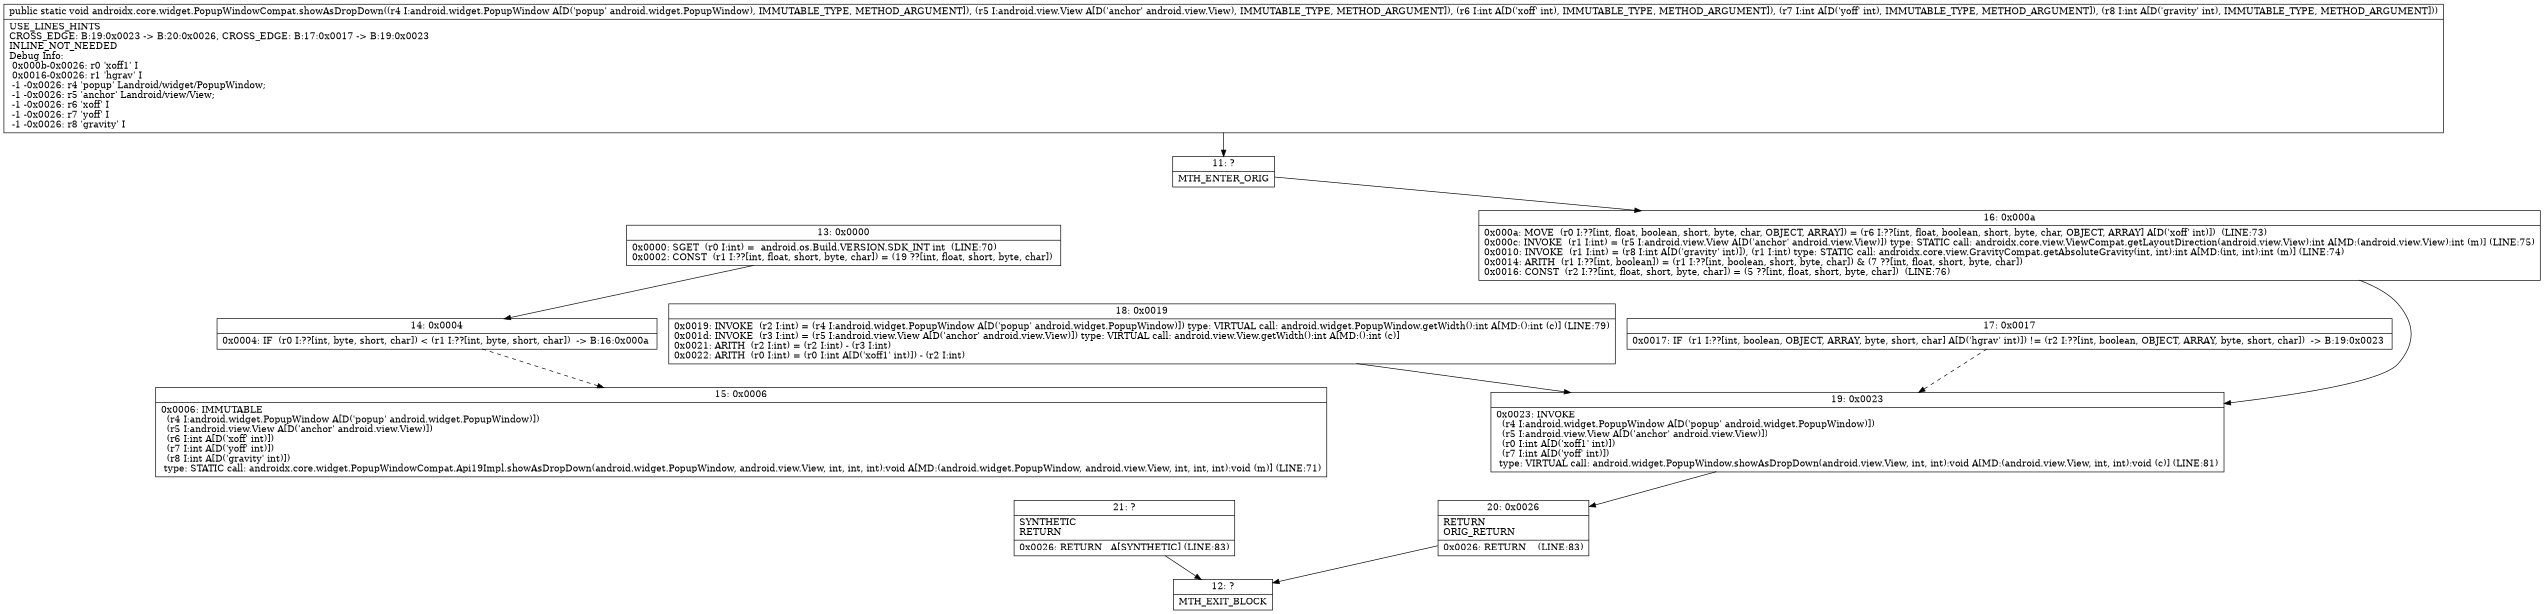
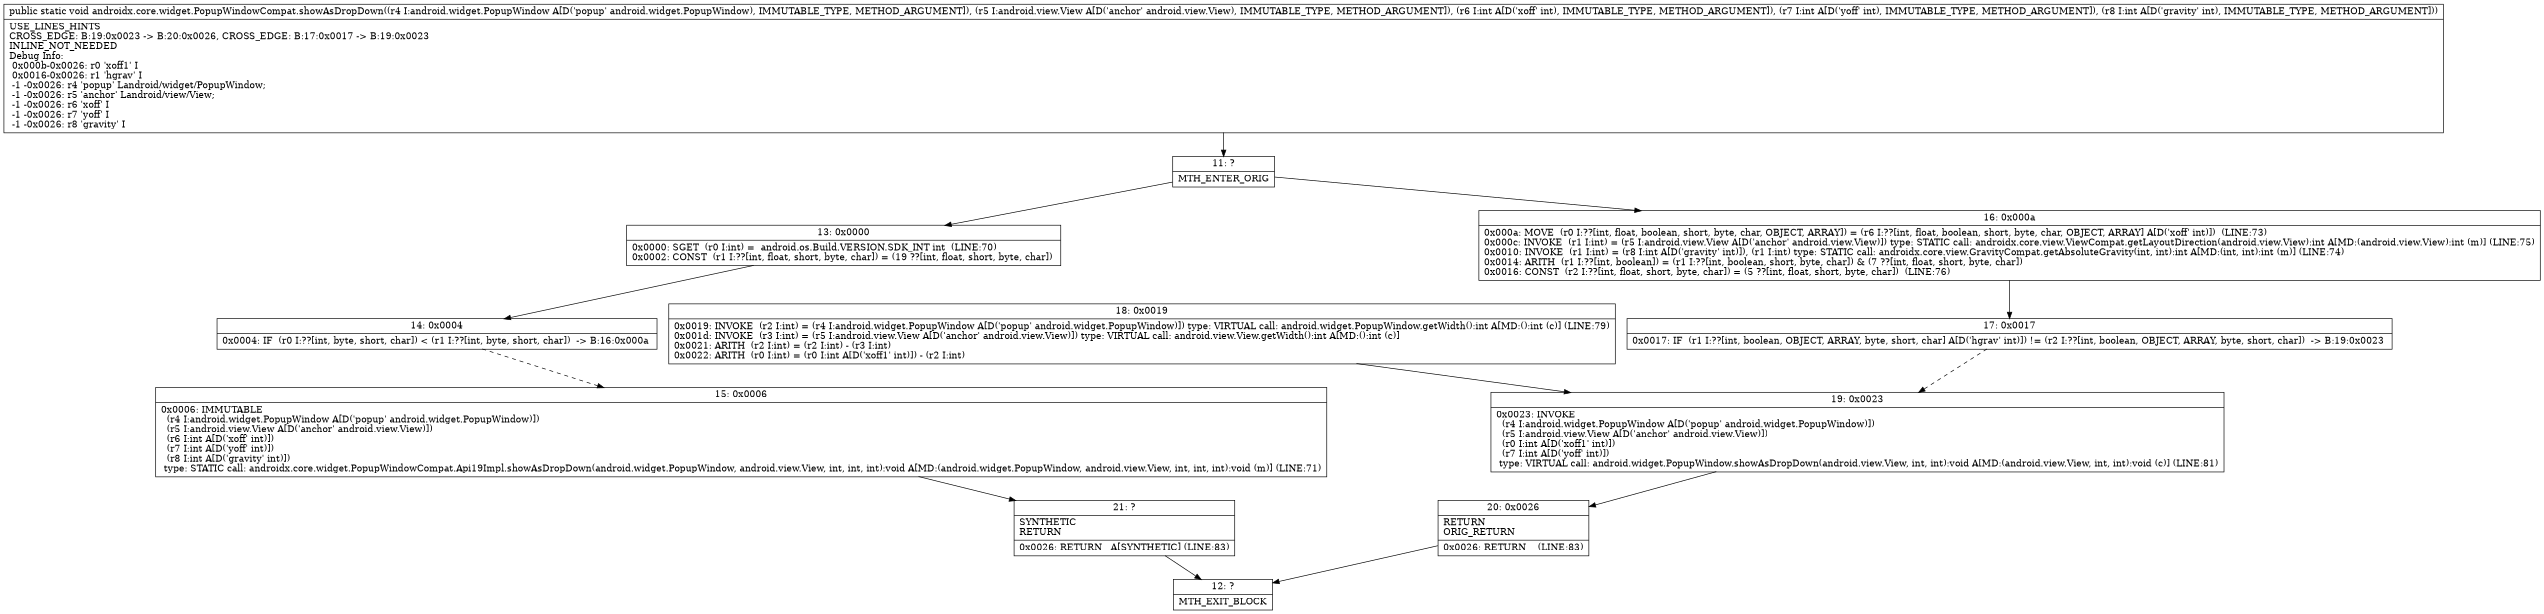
  digraph {
    node [shape=record]
    n1 [label="{11\:\ ?|MTH_ENTER_ORIG\l}"]
    n2 [label="{13\:\ 0x0000|0x0000: SGET  (r0 I:int) =  android.os.Build.VERSION.SDK_INT int  (LINE:70)\l0x0002: CONST  (r1 I:??[int, float, short, byte, char]) = (19 ??[int, float, short, byte, char]) \l}"]
    n3 [label="{16\:\ 0x000a|0x000a: MOVE  (r0 I:??[int, float, boolean, short, byte, char, OBJECT, ARRAY]) = (r6 I:??[int, float, boolean, short, byte, char, OBJECT, ARRAY] A[D('xoff' int)])  (LINE:73)\l0x000c: INVOKE  (r1 I:int) = (r5 I:android.view.View A[D('anchor' android.view.View)]) type: STATIC call: androidx.core.view.ViewCompat.getLayoutDirection(android.view.View):int A[MD:(android.view.View):int (m)] (LINE:75)\l0x0010: INVOKE  (r1 I:int) = (r8 I:int A[D('gravity' int)]), (r1 I:int) type: STATIC call: androidx.core.view.GravityCompat.getAbsoluteGravity(int, int):int A[MD:(int, int):int (m)] (LINE:74)\l0x0014: ARITH  (r1 I:??[int, boolean]) = (r1 I:??[int, boolean, short, byte, char]) & (7 ??[int, float, short, byte, char]) \l0x0016: CONST  (r2 I:??[int, float, short, byte, char]) = (5 ??[int, float, short, byte, char])  (LINE:76)\l}"]
    n4 [label="{14\:\ 0x0004|0x0004: IF  (r0 I:??[int, byte, short, char]) \< (r1 I:??[int, byte, short, char])  \-\> B:16:0x000a \l}"]
    n5 [label="{15\:\ 0x0006|0x0006: IMMUTABLE  \l  (r4 I:android.widget.PopupWindow A[D('popup' android.widget.PopupWindow)])\l  (r5 I:android.view.View A[D('anchor' android.view.View)])\l  (r6 I:int A[D('xoff' int)])\l  (r7 I:int A[D('yoff' int)])\l  (r8 I:int A[D('gravity' int)])\l type: STATIC call: androidx.core.widget.PopupWindowCompat.Api19Impl.showAsDropDown(android.widget.PopupWindow, android.view.View, int, int, int):void A[MD:(android.widget.PopupWindow, android.view.View, int, int, int):void (m)] (LINE:71)\l}"]
    n6 [label="{21\:\ ?|SYNTHETIC\lRETURN\l|0x0026: RETURN   A[SYNTHETIC] (LINE:83)\l}"]
    n7 [label="{17\:\ 0x0017|0x0017: IF  (r1 I:??[int, boolean, OBJECT, ARRAY, byte, short, char] A[D('hgrav' int)]) != (r2 I:??[int, boolean, OBJECT, ARRAY, byte, short, char])  \-\> B:19:0x0023 \l}"]
    n8 [label="{12\:\ ?|MTH_EXIT_BLOCK\l}"]
    n9 [label="{19\:\ 0x0023|0x0023: INVOKE  \l  (r4 I:android.widget.PopupWindow A[D('popup' android.widget.PopupWindow)])\l  (r5 I:android.view.View A[D('anchor' android.view.View)])\l  (r0 I:int A[D('xoff1' int)])\l  (r7 I:int A[D('yoff' int)])\l type: VIRTUAL call: android.widget.PopupWindow.showAsDropDown(android.view.View, int, int):void A[MD:(android.view.View, int, int):void (c)] (LINE:81)\l}"]
    n10 [label="{18\:\ 0x0019|0x0019: INVOKE  (r2 I:int) = (r4 I:android.widget.PopupWindow A[D('popup' android.widget.PopupWindow)]) type: VIRTUAL call: android.widget.PopupWindow.getWidth():int A[MD:():int (c)] (LINE:79)\l0x001d: INVOKE  (r3 I:int) = (r5 I:android.view.View A[D('anchor' android.view.View)]) type: VIRTUAL call: android.view.View.getWidth():int A[MD:():int (c)]\l0x0021: ARITH  (r2 I:int) = (r2 I:int) \- (r3 I:int) \l0x0022: ARITH  (r0 I:int) = (r0 I:int A[D('xoff1' int)]) \- (r2 I:int) \l}"]
    n11 [label="{20\:\ 0x0026|RETURN\lORIG_RETURN\l|0x0026: RETURN    (LINE:83)\l}"]
    n12 [label="{public static void androidx.core.widget.PopupWindowCompat.showAsDropDown((r4 I:android.widget.PopupWindow A[D('popup' android.widget.PopupWindow), IMMUTABLE_TYPE, METHOD_ARGUMENT]), (r5 I:android.view.View A[D('anchor' android.view.View), IMMUTABLE_TYPE, METHOD_ARGUMENT]), (r6 I:int A[D('xoff' int), IMMUTABLE_TYPE, METHOD_ARGUMENT]), (r7 I:int A[D('yoff' int), IMMUTABLE_TYPE, METHOD_ARGUMENT]), (r8 I:int A[D('gravity' int), IMMUTABLE_TYPE, METHOD_ARGUMENT]))  | USE_LINES_HINTS\lCROSS_EDGE: B:19:0x0023 \-\> B:20:0x0026, CROSS_EDGE: B:17:0x0017 \-\> B:19:0x0023\lINLINE_NOT_NEEDED\lDebug Info:\l  0x000b\-0x0026: r0 'xoff1' I\l  0x0016\-0x0026: r1 'hgrav' I\l  \-1 \-0x0026: r4 'popup' Landroid\/widget\/PopupWindow;\l  \-1 \-0x0026: r5 'anchor' Landroid\/view\/View;\l  \-1 \-0x0026: r6 'xoff' I\l  \-1 \-0x0026: r7 'yoff' I\l  \-1 \-0x0026: r8 'gravity' I\l}"]
+   n1 -> n2
    n1 -> n3
    n2 -> n4
-   n3 -> n9
+   n3 -> n7
    n4 -> n5 [style=dashed]
+   n5 -> n6
    n6 -> n8
    n7 -> n9 [style=dashed]
    n9 -> n11
    n10 -> n9
    n11 -> n8
    n12 -> n1
  }
